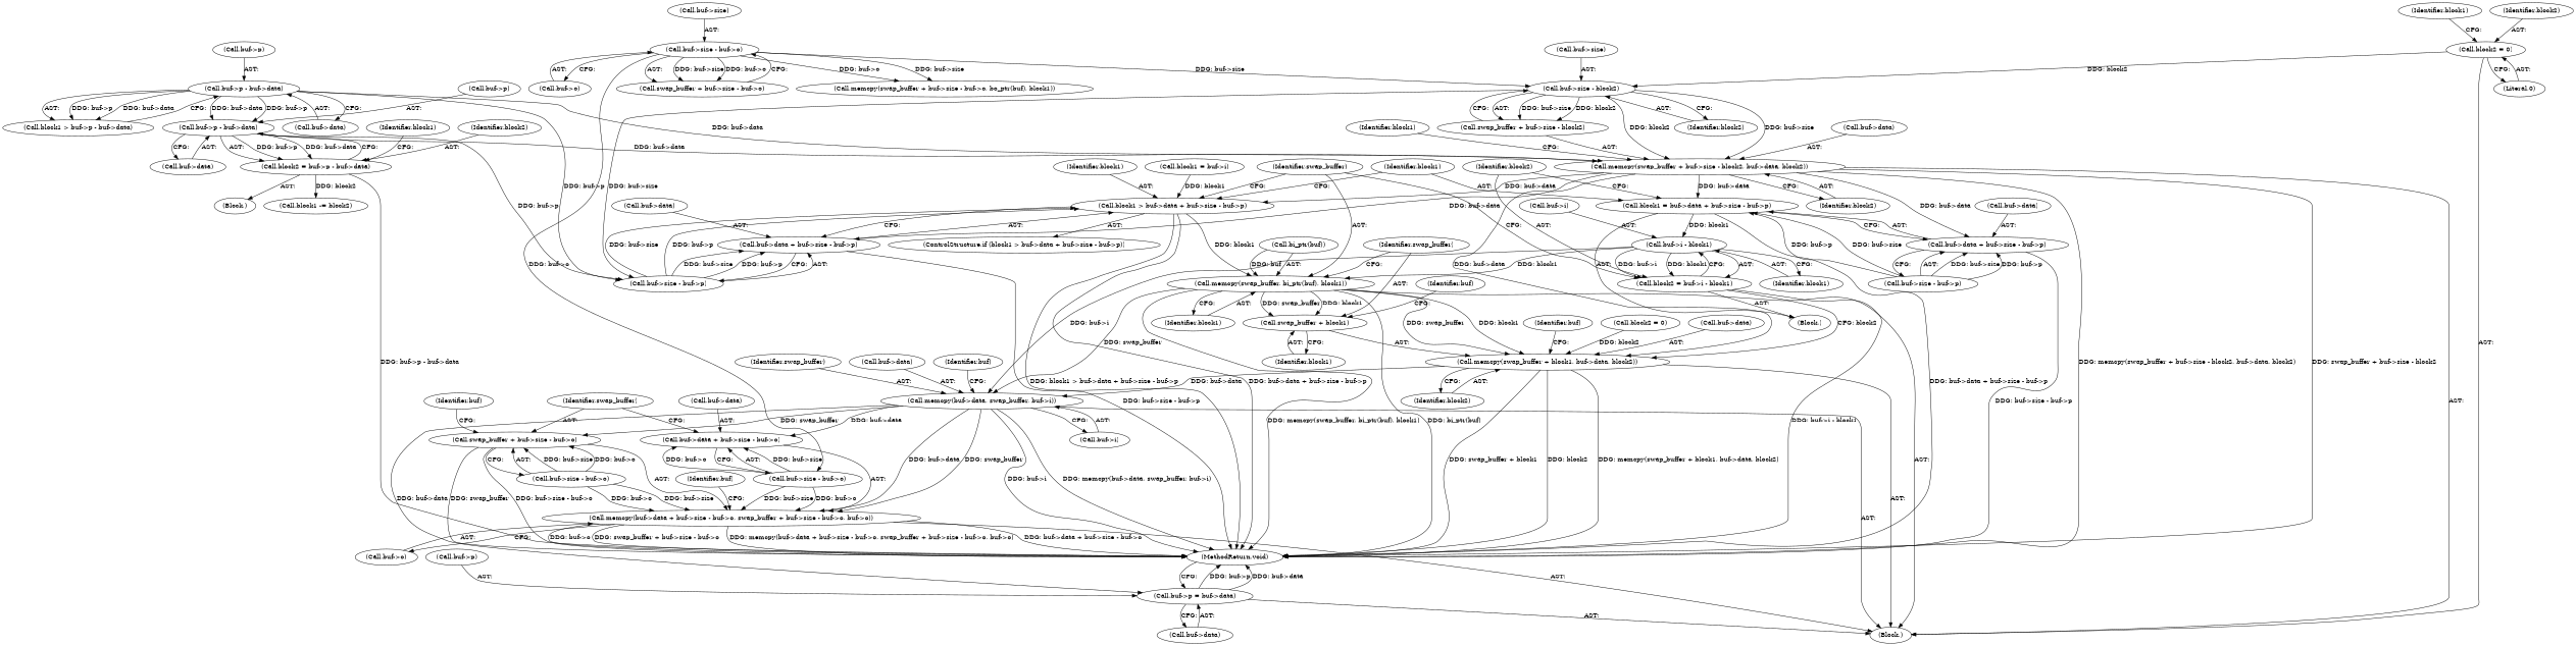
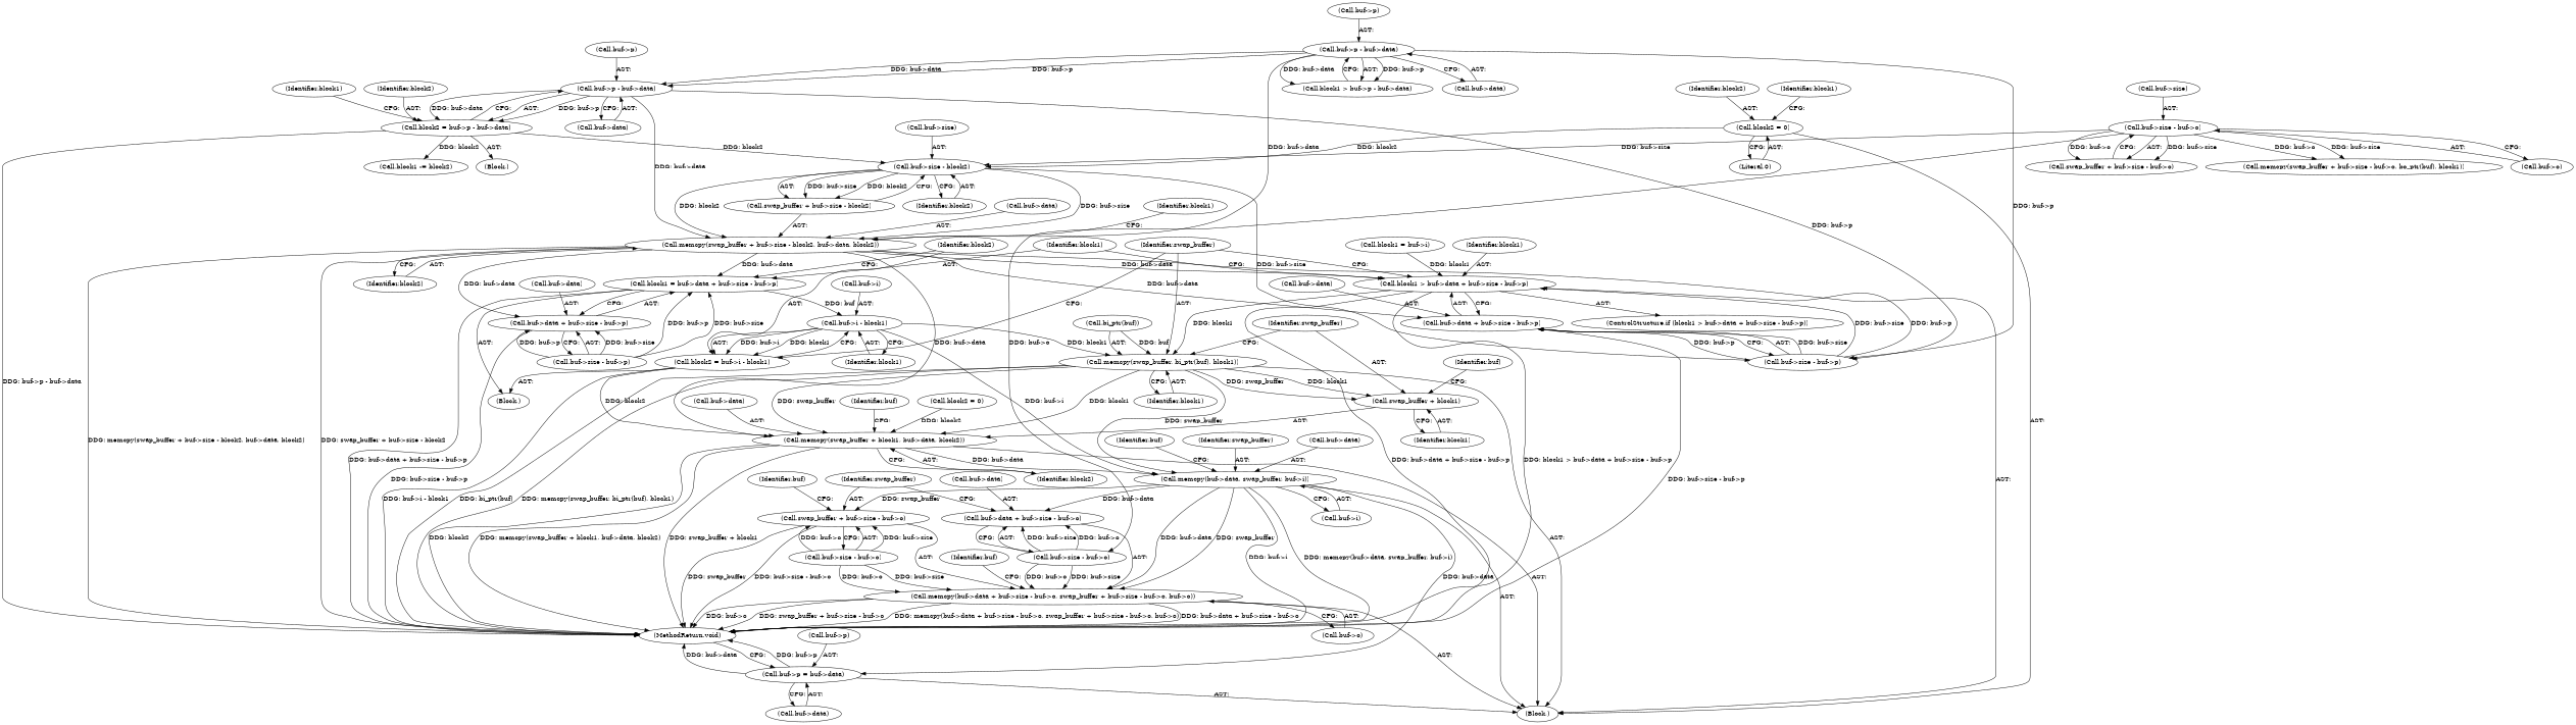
  digraph {
    n1 [label="(Call,memcpy(swap_buffer + buf->size - block2, buf->data, block2))"]
    n2 [label="(Call,block1 > buf->data + buf->size - buf->p)"]
    n3 [label="(Call,memcpy(swap_buffer + block1, buf->data, block2))"]
    n4 [label="(Call,buf->data + buf->size - buf->p)"]
    n5 [label="(Call,block1 = buf->data + buf->size - buf->p)"]
    n6 [label="(Call,buf->data + buf->size - buf->p)"]
    n7 [label="(Identifier,block2)"]
    n8 [label="(MethodReturn,void)"]
    n9 [label="(Block,)"]
    n10 [label="(Call,memcpy(swap_buffer, bi_ptr(buf), block1))"]
    n11 [label="(ControlStructure,if (block1 > buf->data + buf->size - buf->p))"]
    n12 [label="(Call,memcpy(buf->data, swap_buffer, buf->i))"]
    n13 [label="(Identifier,block2)"]
    n14 [label="(Call,buf->size - buf->p)"]
    n15 [label="(Call,buf->i - block1)"]
    n16 [label="(Block,)"]
    n17 [label="(Call,buf->size - buf->p)"]
    n18 [label="(Call,buf->p = buf->data)"]
    n19 [label="(Call,buf->size - block2)"]
    n20 [label="(Call,swap_buffer + buf->size - block2)"]
    n21 [label="(Identifier,block2)"]
    n22 [label="(Call,buf->size - buf->o)"]
    n23 [label="(Call,buf->o)"]
    n24 [label="(Call,swap_buffer + buf->size - buf->o)"]
    n25 [label="(Call,buf->size - buf->o)"]
    n26 [label="(Call,memcpy(swap_buffer + buf->size - buf->o, bo_ptr(buf), block1))"]
    n27 [label="(Call,memcpy(buf->data + buf->size - buf->o, swap_buffer + buf->size - buf->o, buf->o))"]
    n28 [label="(Call,buf->data + buf->size - buf->o)"]
    n29 [label="(Call,block2 = 0)"]
    n30 [label="(Literal,0)"]
    n31 [label="(Call,block2 = buf->p - buf->data)"]
    n32 [label="(Call,buf->p - buf->data)"]
    n33 [label="(Call,block1 -= block2)"]
    n34 [label="(Block,)"]
    n35 [label="(Call,buf->data)"]
    n36 [label="(Call,buf->p - buf->data)"]
    n37 [label="(Call,block1 > buf->p - buf->data)"]
    n38 [label="(Call,buf->data)"]
    n39 [label="(Call,swap_buffer + block1)"]
    n40 [label="(Identifier,block1)"]
    n41 [label="(Call,swap_buffer + buf->size - buf->o)"]
    n42 [label="(Call,buf->i)"]
    n43 [label="(Identifier,block1)"]
    n44 [label="(Call,buf->o)"]
    n45 [label="(Call,buf->size - buf->o)"]
    n46 [label="(Call,buf->data)"]
    n47 [label="(Call,block2 = buf->i - block1)"]
    n48 [label="(Identifier,block1)"]
    n49 [label="(Identifier,block1)"]
    n50 [label="(Identifier,block1)"]
    n51 [label="(Call,buf->size)"]
    n52 [label="(Identifier,swap_buffer)"]
    n53 [label="(Call,buf->p)"]
    n54 [label="(Call,buf->data)"]
    n55 [label="(Identifier,block2)"]
    n56 [label="(Call,bi_ptr(buf))"]
    n57 [label="(Identifier,swap_buffer)"]
    n58 [label="(Identifier,buf)"]
    n59 [label="(Call,buf->i)"]
    n60 [label="(Call,block1 = buf->i)"]
    n61 [label="(Identifier,buf)"]
    n62 [label="(Identifier,block2)"]
    n63 [label="(Call,buf->data)"]
    n64 [label="(Call,buf->data)"]
    n65 [label="(Call,buf->size)"]
    n66 [label="(Identifier,swap_buffer)"]
    n67 [label="(Identifier,buf)"]
    n68 [label="(Identifier,block1)"]
    n69 [label="(Call,buf->data)"]
    n70 [label="(Identifier,swap_buffer)"]
    n71 [label="(Call,block2 = 0)"]
    n72 [label="(Call,buf->data)"]
    n73 [label="(Identifier,buf)"]
    n74 [label="(Call,buf->data)"]
    n75 [label="(Call,buf->p)"]
    n76 [label="(Identifier,buf)"]
    n77 [label="(Identifier,block2)"]
    n78 [label="(Call,buf->p)"]
    n79 [label="(Identifier,block1)"]
    n80 [label="(Identifier,block1)"]
    n1 -> n2 [label="DDG: buf->data"]
    n1 -> n3 [label="DDG: buf->data"]
    n1 -> n4 [label="DDG: buf->data"]
    n1 -> n5 [label="DDG: buf->data"]
    n1 -> n6 [label="DDG: buf->data"]
    n1 -> n7 [label="CFG: "]
    n1 -> n8 [label="DDG: memcpy(swap_buffer + buf->size - block2, buf->data, block2)"]
    n1 -> n8 [label="DDG: swap_buffer + buf->size - block2"]
    n1 -> n9 [label="AST: "]
    n2 -> n4 [label="CFG: "]
    n2 -> n8 [label="DDG: block1 > buf->data + buf->size - buf->p"]
    n2 -> n8 [label="DDG: buf->data + buf->size - buf->p"]
    n2 -> n10 [label="DDG: block1"]
    n2 -> n11 [label="AST: "]
    n3 -> n8 [label="DDG: block2"]
    n3 -> n8 [label="DDG: memcpy(swap_buffer + block1, buf->data, block2)"]
    n3 -> n8 [label="DDG: swap_buffer + block1"]
    n3 -> n9 [label="AST: "]
    n3 -> n12 [label="DDG: buf->data"]
    n3 -> n13 [label="CFG: "]
    n4 -> n2 [label="AST: "]
    n4 -> n8 [label="DDG: buf->size - buf->p"]
    n4 -> n14 [label="CFG: "]
    n5 -> n6 [label="CFG: "]
    n5 -> n8 [label="DDG: buf->data + buf->size - buf->p"]
-   n5 -> n15 [label="DDG: block1"]
+   n5 -> n15 [label="DDG: buf"]
    n5 -> n16 [label="AST: "]
    n6 -> n5 [label="AST: "]
    n6 -> n8 [label="DDG: buf->size - buf->p"]
    n6 -> n17 [label="CFG: "]
    n7 -> n1 [label="AST: "]
    n8 -> n18 [label="CFG: "]
    n10 -> n3 [label="DDG: swap_buffer"]
    n10 -> n3 [label="DDG: block1"]
    n10 -> n8 [label="DDG: bi_ptr(buf)"]
    n10 -> n8 [label="DDG: memcpy(swap_buffer, bi_ptr(buf), block1)"]
    n10 -> n9 [label="AST: "]
    n10 -> n12 [label="DDG: swap_buffer"]
    n10 -> n39 [label="DDG: swap_buffer"]
    n10 -> n39 [label="DDG: block1"]
    n10 -> n40 [label="CFG: "]
    n12 -> n8 [label="DDG: buf->i"]
    n12 -> n8 [label="DDG: memcpy(buf->data, swap_buffer, buf->i)"]
    n12 -> n9 [label="AST: "]
    n12 -> n18 [label="DDG: buf->data"]
    n12 -> n27 [label="DDG: buf->data"]
    n12 -> n27 [label="DDG: swap_buffer"]
    n12 -> n28 [label="DDG: buf->data"]
    n12 -> n41 [label="DDG: swap_buffer"]
    n12 -> n42 [label="CFG: "]
    n13 -> n3 [label="AST: "]
    n14 -> n2 [label="DDG: buf->size"]
    n14 -> n2 [label="DDG: buf->p"]
    n14 -> n4 [label="AST: "]
    n14 -> n4 [label="DDG: buf->size"]
    n14 -> n4 [label="DDG: buf->p"]
    n15 -> n10 [label="DDG: block1"]
    n15 -> n12 [label="DDG: buf->i"]
    n15 -> n47 [label="AST: "]
    n15 -> n47 [label="DDG: buf->i"]
    n15 -> n47 [label="DDG: block1"]
    n15 -> n48 [label="CFG: "]
    n17 -> n5 [label="DDG: buf->size"]
    n17 -> n5 [label="DDG: buf->p"]
    n17 -> n6 [label="AST: "]
    n17 -> n6 [label="DDG: buf->size"]
    n17 -> n6 [label="DDG: buf->p"]
    n18 -> n8 [label="DDG: buf->p"]
    n18 -> n8 [label="DDG: buf->data"]
    n18 -> n9 [label="AST: "]
    n18 -> n46 [label="CFG: "]
    n19 -> n1 [label="DDG: buf->size"]
    n19 -> n1 [label="DDG: block2"]
    n19 -> n14 [label="DDG: buf->size"]
    n19 -> n20 [label="AST: "]
    n19 -> n20 [label="DDG: buf->size"]
    n19 -> n20 [label="DDG: block2"]
    n19 -> n21 [label="CFG: "]
    n20 -> n1 [label="AST: "]
    n20 -> n19 [label="CFG: "]
    n21 -> n19 [label="AST: "]
    n22 -> n19 [label="DDG: buf->size"]
    n22 -> n23 [label="CFG: "]
    n22 -> n24 [label="AST: "]
    n22 -> n24 [label="DDG: buf->size"]
    n22 -> n24 [label="DDG: buf->o"]
    n22 -> n25 [label="DDG: buf->o"]
    n22 -> n26 [label="DDG: buf->size"]
    n22 -> n26 [label="DDG: buf->o"]
    n23 -> n22 [label="AST: "]
    n24 -> n22 [label="CFG: "]
    n25 -> n27 [label="DDG: buf->size"]
    n25 -> n27 [label="DDG: buf->o"]
    n25 -> n28 [label="AST: "]
    n25 -> n28 [label="DDG: buf->size"]
    n25 -> n28 [label="DDG: buf->o"]
    n27 -> n8 [label="DDG: swap_buffer + buf->size - buf->o"]
    n27 -> n8 [label="DDG: memcpy(buf->data + buf->size - buf->o, swap_buffer + buf->size - buf->o, buf->o)"]
    n27 -> n8 [label="DDG: buf->data + buf->size - buf->o"]
    n27 -> n8 [label="DDG: buf->o"]
    n27 -> n9 [label="AST: "]
    n27 -> n44 [label="CFG: "]
    n28 -> n25 [label="CFG: "]
    n28 -> n27 [label="AST: "]
    n29 -> n9 [label="AST: "]
    n29 -> n19 [label="DDG: block2"]
    n29 -> n30 [label="CFG: "]
    n30 -> n29 [label="AST: "]
    n31 -> n8 [label="DDG: buf->p - buf->data"]
+   n31 -> n19 [label="DDG: block2"]
    n31 -> n32 [label="CFG: "]
    n31 -> n33 [label="DDG: block2"]
    n31 -> n34 [label="AST: "]
    n32 -> n1 [label="DDG: buf->data"]
    n32 -> n14 [label="DDG: buf->p"]
    n32 -> n31 [label="AST: "]
    n32 -> n31 [label="DDG: buf->p"]
    n32 -> n31 [label="DDG: buf->data"]
    n32 -> n35 [label="CFG: "]
    n35 -> n32 [label="AST: "]
    n36 -> n1 [label="DDG: buf->data"]
    n36 -> n14 [label="DDG: buf->p"]
    n36 -> n32 [label="DDG: buf->p"]
    n36 -> n32 [label="DDG: buf->data"]
    n36 -> n37 [label="AST: "]
    n36 -> n37 [label="DDG: buf->p"]
    n36 -> n37 [label="DDG: buf->data"]
    n36 -> n38 [label="CFG: "]
    n37 -> n36 [label="CFG: "]
    n38 -> n36 [label="AST: "]
    n39 -> n3 [label="AST: "]
    n39 -> n43 [label="CFG: "]
    n40 -> n10 [label="AST: "]
    n41 -> n8 [label="DDG: swap_buffer"]
    n41 -> n8 [label="DDG: buf->size - buf->o"]
    n41 -> n27 [label="AST: "]
    n41 -> n45 [label="CFG: "]
    n42 -> n12 [label="AST: "]
    n43 -> n39 [label="AST: "]
    n44 -> n27 [label="AST: "]
    n45 -> n27 [label="DDG: buf->size"]
    n45 -> n27 [label="DDG: buf->o"]
    n45 -> n41 [label="AST: "]
    n45 -> n41 [label="DDG: buf->size"]
    n45 -> n41 [label="DDG: buf->o"]
    n46 -> n18 [label="AST: "]
-   n47 -> n3 [label="CFG: block2"]
+   n47 -> n3 [label="DDG: block2"]
    n47 -> n8 [label="DDG: buf->i - block1"]
    n47 -> n15 [label="CFG: "]
    n47 -> n16 [label="AST: "]
    n48 -> n15 [label="AST: "]
    n49 -> n2 [label="AST: "]
    n50 -> n29 [label="CFG: "]
    n51 -> n22 [label="AST: "]
    n52 -> n2 [label="CFG: "]
    n52 -> n10 [label="AST: "]
    n52 -> n47 [label="CFG: "]
    n53 -> n32 [label="AST: "]
    n54 -> n3 [label="AST: "]
    n55 -> n29 [label="AST: "]
    n56 -> n10 [label="AST: "]
    n56 -> n10 [label="DDG: buf"]
    n57 -> n10 [label="CFG: "]
    n57 -> n39 [label="AST: "]
    n58 -> n3 [label="CFG: "]
    n59 -> n15 [label="AST: "]
    n60 -> n2 [label="DDG: block1"]
    n61 -> n27 [label="CFG: "]
    n62 -> n31 [label="AST: "]
    n63 -> n28 [label="AST: "]
    n64 -> n6 [label="AST: "]
    n65 -> n19 [label="AST: "]
    n66 -> n28 [label="CFG: "]
    n66 -> n41 [label="AST: "]
    n67 -> n12 [label="CFG: "]
    n68 -> n31 [label="CFG: "]
    n69 -> n1 [label="AST: "]
    n70 -> n12 [label="AST: "]
    n71 -> n3 [label="DDG: block2"]
    n72 -> n4 [label="AST: "]
    n73 -> n39 [label="CFG: "]
    n74 -> n12 [label="AST: "]
    n75 -> n36 [label="AST: "]
    n76 -> n41 [label="CFG: "]
    n77 -> n5 [label="CFG: "]
    n77 -> n47 [label="AST: "]
    n78 -> n18 [label="AST: "]
    n79 -> n1 [label="CFG: "]
    n80 -> n2 [label="CFG: "]
    n80 -> n5 [label="AST: "]
  }
